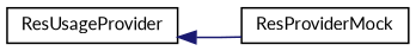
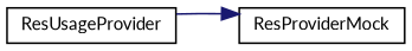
  digraph {
    rankdir=LR
    fontname=Lato
    node [color=black fillcolor=white fontname=Lato fontsize=10 shape=record style=filled]
    n1 [height=0.2 label=ResUsageProvider width=0.4]
    n2 [height=0.2 label=ResProviderMock width=0.4]
-   n1 -> n2 [color=midnightblue dir=back fontname=Lato fontsize=10 labelfontname=Helvetica labelfontsize=10 style=solid]
+   n2 -> n1 [color=midnightblue dir=back fontname=Lato fontsize=10 labelfontname=Helvetica labelfontsize=10 style=solid]
  }
